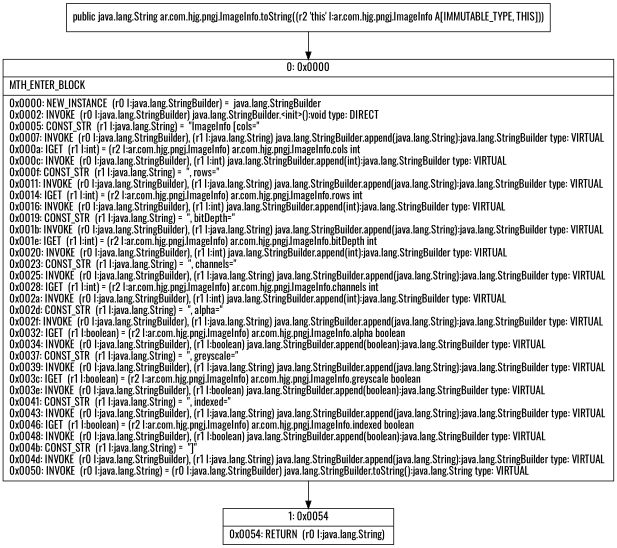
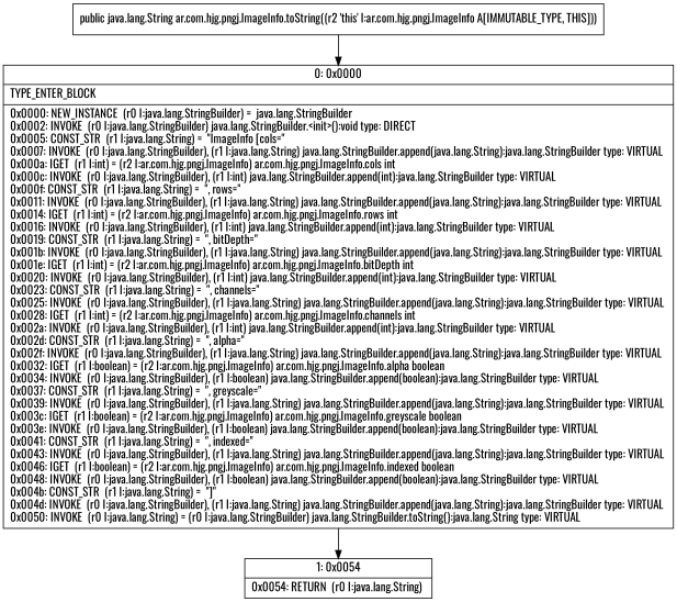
  digraph {
    fontname=Oswald
    node [shape=record fontname=Oswald]
    edge [fontname=Oswald]
-   n1 [label="{0\:\ 0x0000|MTH_ENTER_BLOCK\l|0x0000: NEW_INSTANCE  (r0 I:java.lang.StringBuilder) =  java.lang.StringBuilder \l0x0002: INVOKE  (r0 I:java.lang.StringBuilder) java.lang.StringBuilder.\<init\>():void type: DIRECT \l0x0005: CONST_STR  (r1 I:java.lang.String) =  \"ImageInfo [cols=\" \l0x0007: INVOKE  (r0 I:java.lang.StringBuilder), (r1 I:java.lang.String) java.lang.StringBuilder.append(java.lang.String):java.lang.StringBuilder type: VIRTUAL \l0x000a: IGET  (r1 I:int) = (r2 I:ar.com.hjg.pngj.ImageInfo) ar.com.hjg.pngj.ImageInfo.cols int \l0x000c: INVOKE  (r0 I:java.lang.StringBuilder), (r1 I:int) java.lang.StringBuilder.append(int):java.lang.StringBuilder type: VIRTUAL \l0x000f: CONST_STR  (r1 I:java.lang.String) =  \", rows=\" \l0x0011: INVOKE  (r0 I:java.lang.StringBuilder), (r1 I:java.lang.String) java.lang.StringBuilder.append(java.lang.String):java.lang.StringBuilder type: VIRTUAL \l0x0014: IGET  (r1 I:int) = (r2 I:ar.com.hjg.pngj.ImageInfo) ar.com.hjg.pngj.ImageInfo.rows int \l0x0016: INVOKE  (r0 I:java.lang.StringBuilder), (r1 I:int) java.lang.StringBuilder.append(int):java.lang.StringBuilder type: VIRTUAL \l0x0019: CONST_STR  (r1 I:java.lang.String) =  \", bitDepth=\" \l0x001b: INVOKE  (r0 I:java.lang.StringBuilder), (r1 I:java.lang.String) java.lang.StringBuilder.append(java.lang.String):java.lang.StringBuilder type: VIRTUAL \l0x001e: IGET  (r1 I:int) = (r2 I:ar.com.hjg.pngj.ImageInfo) ar.com.hjg.pngj.ImageInfo.bitDepth int \l0x0020: INVOKE  (r0 I:java.lang.StringBuilder), (r1 I:int) java.lang.StringBuilder.append(int):java.lang.StringBuilder type: VIRTUAL \l0x0023: CONST_STR  (r1 I:java.lang.String) =  \", channels=\" \l0x0025: INVOKE  (r0 I:java.lang.StringBuilder), (r1 I:java.lang.String) java.lang.StringBuilder.append(java.lang.String):java.lang.StringBuilder type: VIRTUAL \l0x0028: IGET  (r1 I:int) = (r2 I:ar.com.hjg.pngj.ImageInfo) ar.com.hjg.pngj.ImageInfo.channels int \l0x002a: INVOKE  (r0 I:java.lang.StringBuilder), (r1 I:int) java.lang.StringBuilder.append(int):java.lang.StringBuilder type: VIRTUAL \l0x002d: CONST_STR  (r1 I:java.lang.String) =  \", alpha=\" \l0x002f: INVOKE  (r0 I:java.lang.StringBuilder), (r1 I:java.lang.String) java.lang.StringBuilder.append(java.lang.String):java.lang.StringBuilder type: VIRTUAL \l0x0032: IGET  (r1 I:boolean) = (r2 I:ar.com.hjg.pngj.ImageInfo) ar.com.hjg.pngj.ImageInfo.alpha boolean \l0x0034: INVOKE  (r0 I:java.lang.StringBuilder), (r1 I:boolean) java.lang.StringBuilder.append(boolean):java.lang.StringBuilder type: VIRTUAL \l0x0037: CONST_STR  (r1 I:java.lang.String) =  \", greyscale=\" \l0x0039: INVOKE  (r0 I:java.lang.StringBuilder), (r1 I:java.lang.String) java.lang.StringBuilder.append(java.lang.String):java.lang.StringBuilder type: VIRTUAL \l0x003c: IGET  (r1 I:boolean) = (r2 I:ar.com.hjg.pngj.ImageInfo) ar.com.hjg.pngj.ImageInfo.greyscale boolean \l0x003e: INVOKE  (r0 I:java.lang.StringBuilder), (r1 I:boolean) java.lang.StringBuilder.append(boolean):java.lang.StringBuilder type: VIRTUAL \l0x0041: CONST_STR  (r1 I:java.lang.String) =  \", indexed=\" \l0x0043: INVOKE  (r0 I:java.lang.StringBuilder), (r1 I:java.lang.String) java.lang.StringBuilder.append(java.lang.String):java.lang.StringBuilder type: VIRTUAL \l0x0046: IGET  (r1 I:boolean) = (r2 I:ar.com.hjg.pngj.ImageInfo) ar.com.hjg.pngj.ImageInfo.indexed boolean \l0x0048: INVOKE  (r0 I:java.lang.StringBuilder), (r1 I:boolean) java.lang.StringBuilder.append(boolean):java.lang.StringBuilder type: VIRTUAL \l0x004b: CONST_STR  (r1 I:java.lang.String) =  \"]\" \l0x004d: INVOKE  (r0 I:java.lang.StringBuilder), (r1 I:java.lang.String) java.lang.StringBuilder.append(java.lang.String):java.lang.StringBuilder type: VIRTUAL \l0x0050: INVOKE  (r0 I:java.lang.String) = (r0 I:java.lang.StringBuilder) java.lang.StringBuilder.toString():java.lang.String type: VIRTUAL \l}"]
+   n1 [label="{0\:\ 0x0000|TYPE_ENTER_BLOCK\l|0x0000: NEW_INSTANCE  (r0 I:java.lang.StringBuilder) =  java.lang.StringBuilder \l0x0002: INVOKE  (r0 I:java.lang.StringBuilder) java.lang.StringBuilder.\<init\>():void type: DIRECT \l0x0005: CONST_STR  (r1 I:java.lang.String) =  \"ImageInfo [cols=\" \l0x0007: INVOKE  (r0 I:java.lang.StringBuilder), (r1 I:java.lang.String) java.lang.StringBuilder.append(java.lang.String):java.lang.StringBuilder type: VIRTUAL \l0x000a: IGET  (r1 I:int) = (r2 I:ar.com.hjg.pngj.ImageInfo) ar.com.hjg.pngj.ImageInfo.cols int \l0x000c: INVOKE  (r0 I:java.lang.StringBuilder), (r1 I:int) java.lang.StringBuilder.append(int):java.lang.StringBuilder type: VIRTUAL \l0x000f: CONST_STR  (r1 I:java.lang.String) =  \", rows=\" \l0x0011: INVOKE  (r0 I:java.lang.StringBuilder), (r1 I:java.lang.String) java.lang.StringBuilder.append(java.lang.String):java.lang.StringBuilder type: VIRTUAL \l0x0014: IGET  (r1 I:int) = (r2 I:ar.com.hjg.pngj.ImageInfo) ar.com.hjg.pngj.ImageInfo.rows int \l0x0016: INVOKE  (r0 I:java.lang.StringBuilder), (r1 I:int) java.lang.StringBuilder.append(int):java.lang.StringBuilder type: VIRTUAL \l0x0019: CONST_STR  (r1 I:java.lang.String) =  \", bitDepth=\" \l0x001b: INVOKE  (r0 I:java.lang.StringBuilder), (r1 I:java.lang.String) java.lang.StringBuilder.append(java.lang.String):java.lang.StringBuilder type: VIRTUAL \l0x001e: IGET  (r1 I:int) = (r2 I:ar.com.hjg.pngj.ImageInfo) ar.com.hjg.pngj.ImageInfo.bitDepth int \l0x0020: INVOKE  (r0 I:java.lang.StringBuilder), (r1 I:int) java.lang.StringBuilder.append(int):java.lang.StringBuilder type: VIRTUAL \l0x0023: CONST_STR  (r1 I:java.lang.String) =  \", channels=\" \l0x0025: INVOKE  (r0 I:java.lang.StringBuilder), (r1 I:java.lang.String) java.lang.StringBuilder.append(java.lang.String):java.lang.StringBuilder type: VIRTUAL \l0x0028: IGET  (r1 I:int) = (r2 I:ar.com.hjg.pngj.ImageInfo) ar.com.hjg.pngj.ImageInfo.channels int \l0x002a: INVOKE  (r0 I:java.lang.StringBuilder), (r1 I:int) java.lang.StringBuilder.append(int):java.lang.StringBuilder type: VIRTUAL \l0x002d: CONST_STR  (r1 I:java.lang.String) =  \", alpha=\" \l0x002f: INVOKE  (r0 I:java.lang.StringBuilder), (r1 I:java.lang.String) java.lang.StringBuilder.append(java.lang.String):java.lang.StringBuilder type: VIRTUAL \l0x0032: IGET  (r1 I:boolean) = (r2 I:ar.com.hjg.pngj.ImageInfo) ar.com.hjg.pngj.ImageInfo.alpha boolean \l0x0034: INVOKE  (r0 I:java.lang.StringBuilder), (r1 I:boolean) java.lang.StringBuilder.append(boolean):java.lang.StringBuilder type: VIRTUAL \l0x0037: CONST_STR  (r1 I:java.lang.String) =  \", greyscale=\" \l0x0039: INVOKE  (r0 I:java.lang.StringBuilder), (r1 I:java.lang.String) java.lang.StringBuilder.append(java.lang.String):java.lang.StringBuilder type: VIRTUAL \l0x003c: IGET  (r1 I:boolean) = (r2 I:ar.com.hjg.pngj.ImageInfo) ar.com.hjg.pngj.ImageInfo.greyscale boolean \l0x003e: INVOKE  (r0 I:java.lang.StringBuilder), (r1 I:boolean) java.lang.StringBuilder.append(boolean):java.lang.StringBuilder type: VIRTUAL \l0x0041: CONST_STR  (r1 I:java.lang.String) =  \", indexed=\" \l0x0043: INVOKE  (r0 I:java.lang.StringBuilder), (r1 I:java.lang.String) java.lang.StringBuilder.append(java.lang.String):java.lang.StringBuilder type: VIRTUAL \l0x0046: IGET  (r1 I:boolean) = (r2 I:ar.com.hjg.pngj.ImageInfo) ar.com.hjg.pngj.ImageInfo.indexed boolean \l0x0048: INVOKE  (r0 I:java.lang.StringBuilder), (r1 I:boolean) java.lang.StringBuilder.append(boolean):java.lang.StringBuilder type: VIRTUAL \l0x004b: CONST_STR  (r1 I:java.lang.String) =  \"]\" \l0x004d: INVOKE  (r0 I:java.lang.StringBuilder), (r1 I:java.lang.String) java.lang.StringBuilder.append(java.lang.String):java.lang.StringBuilder type: VIRTUAL \l0x0050: INVOKE  (r0 I:java.lang.String) = (r0 I:java.lang.StringBuilder) java.lang.StringBuilder.toString():java.lang.String type: VIRTUAL \l}"]
    n2 [label="{1\:\ 0x0054|0x0054: RETURN  (r0 I:java.lang.String) \l}"]
    n3 [label="{public java.lang.String ar.com.hjg.pngj.ImageInfo.toString((r2 'this' I:ar.com.hjg.pngj.ImageInfo A[IMMUTABLE_TYPE, THIS])) }"]
    n1 -> n2
    n3 -> n1
  }
